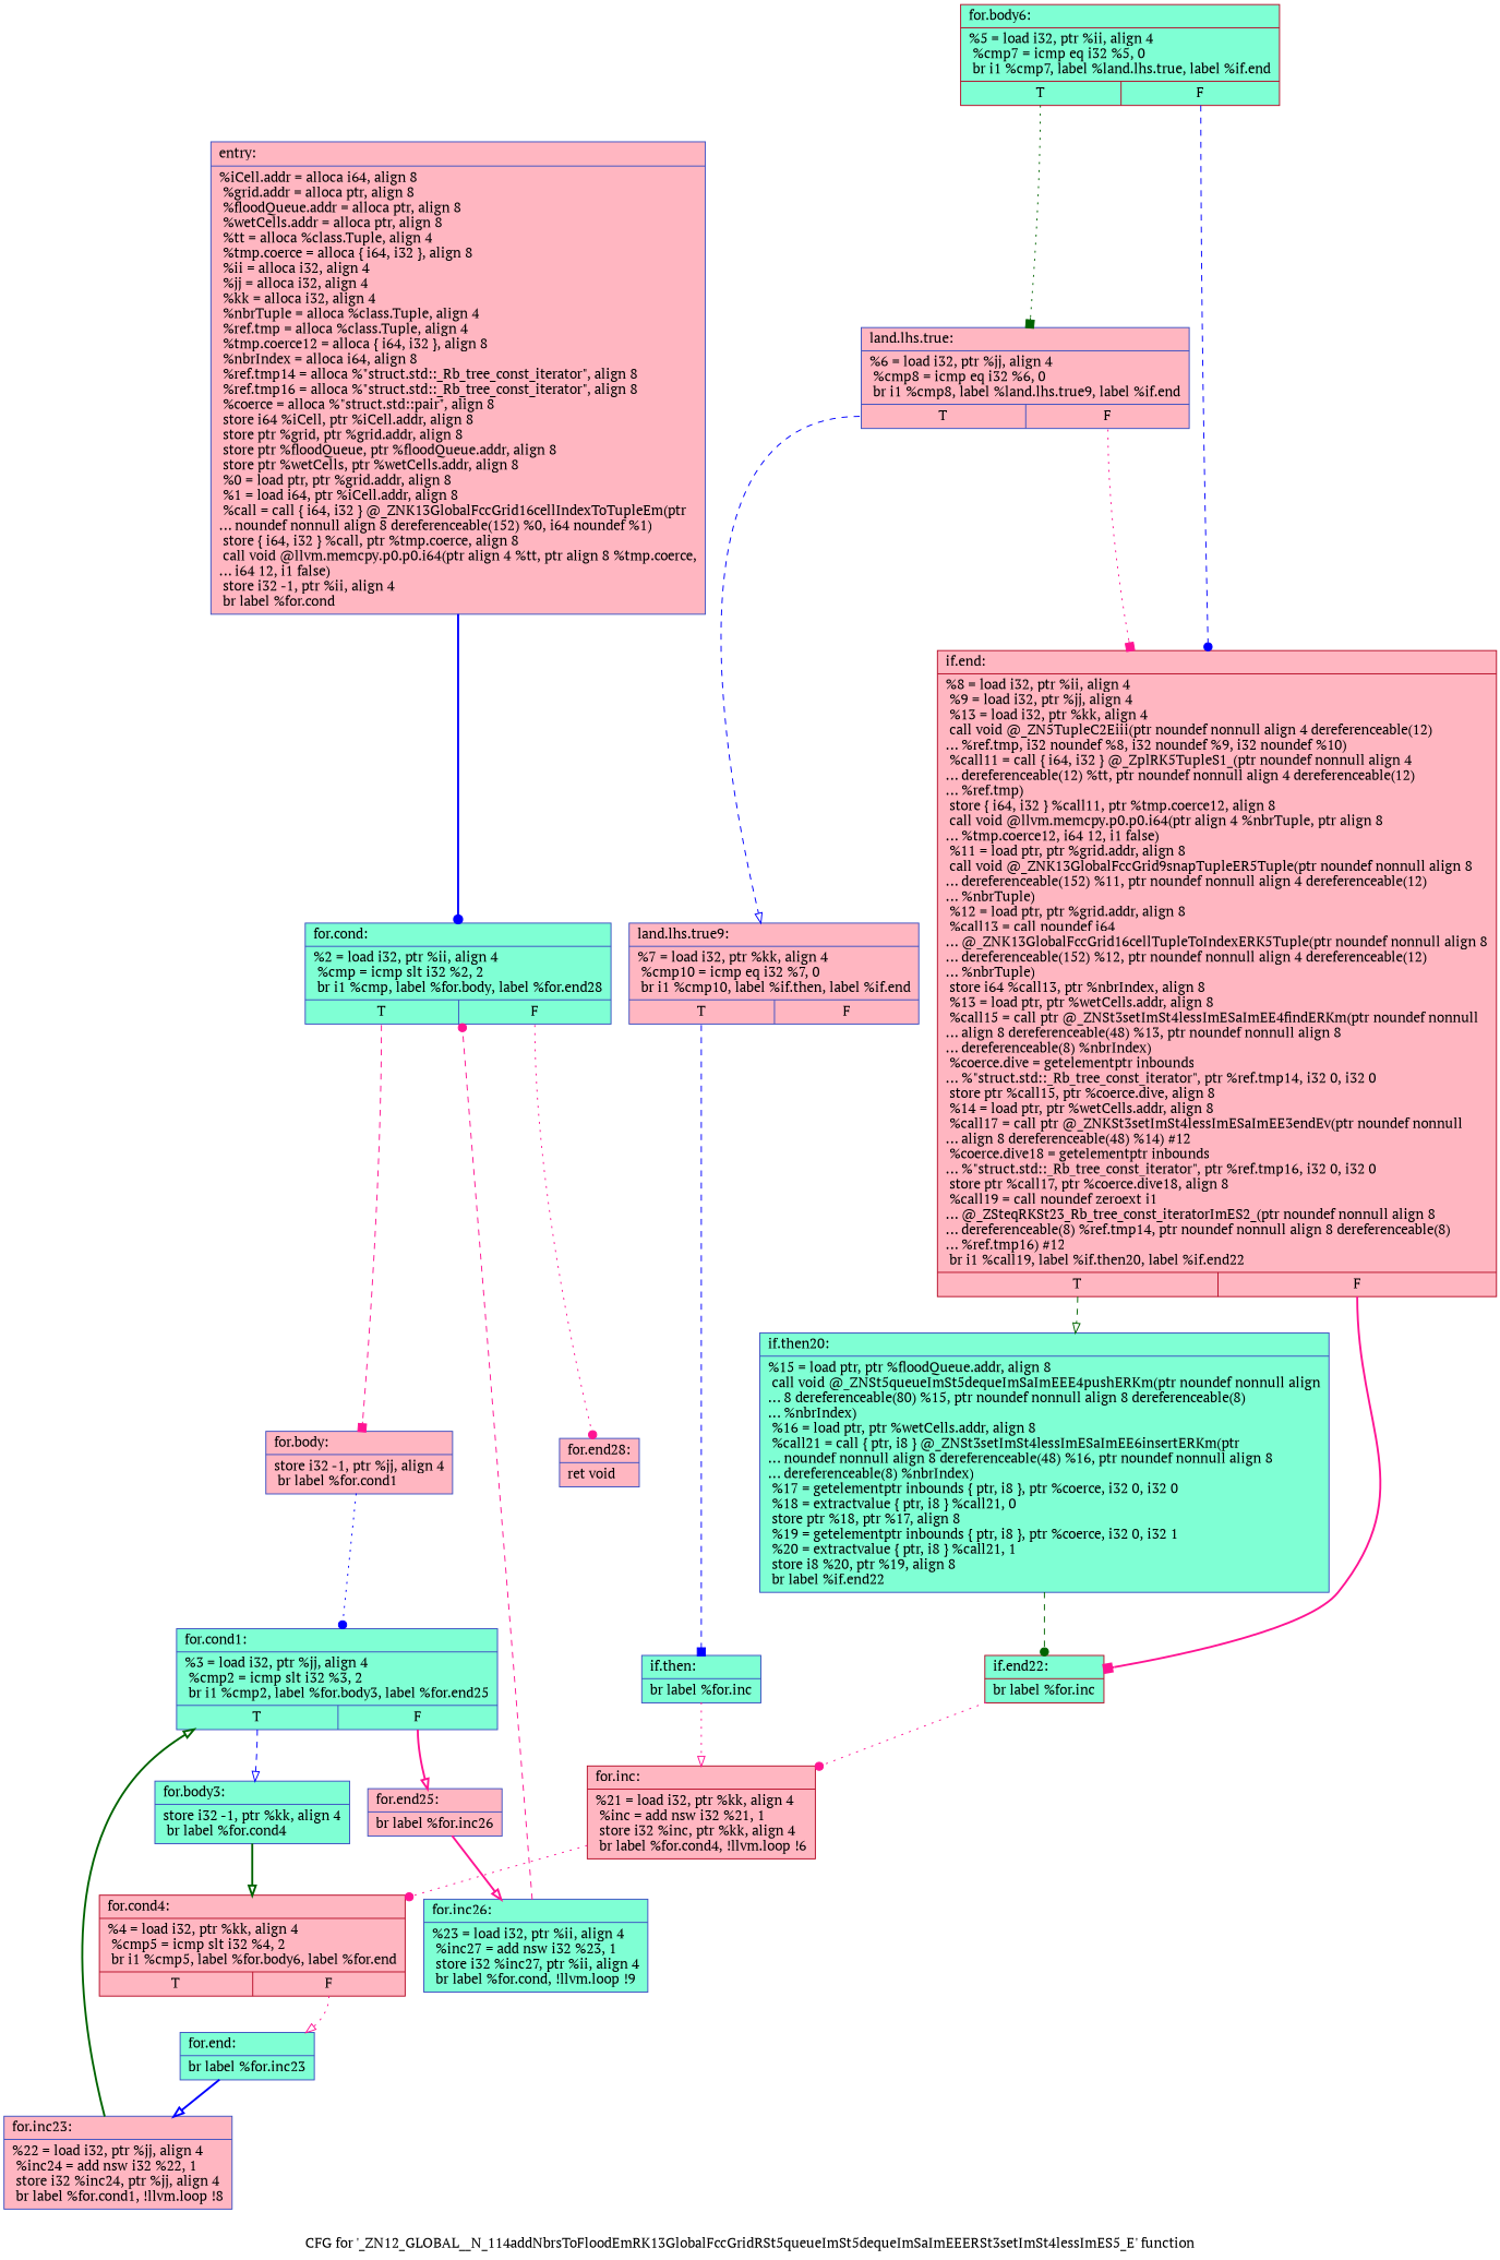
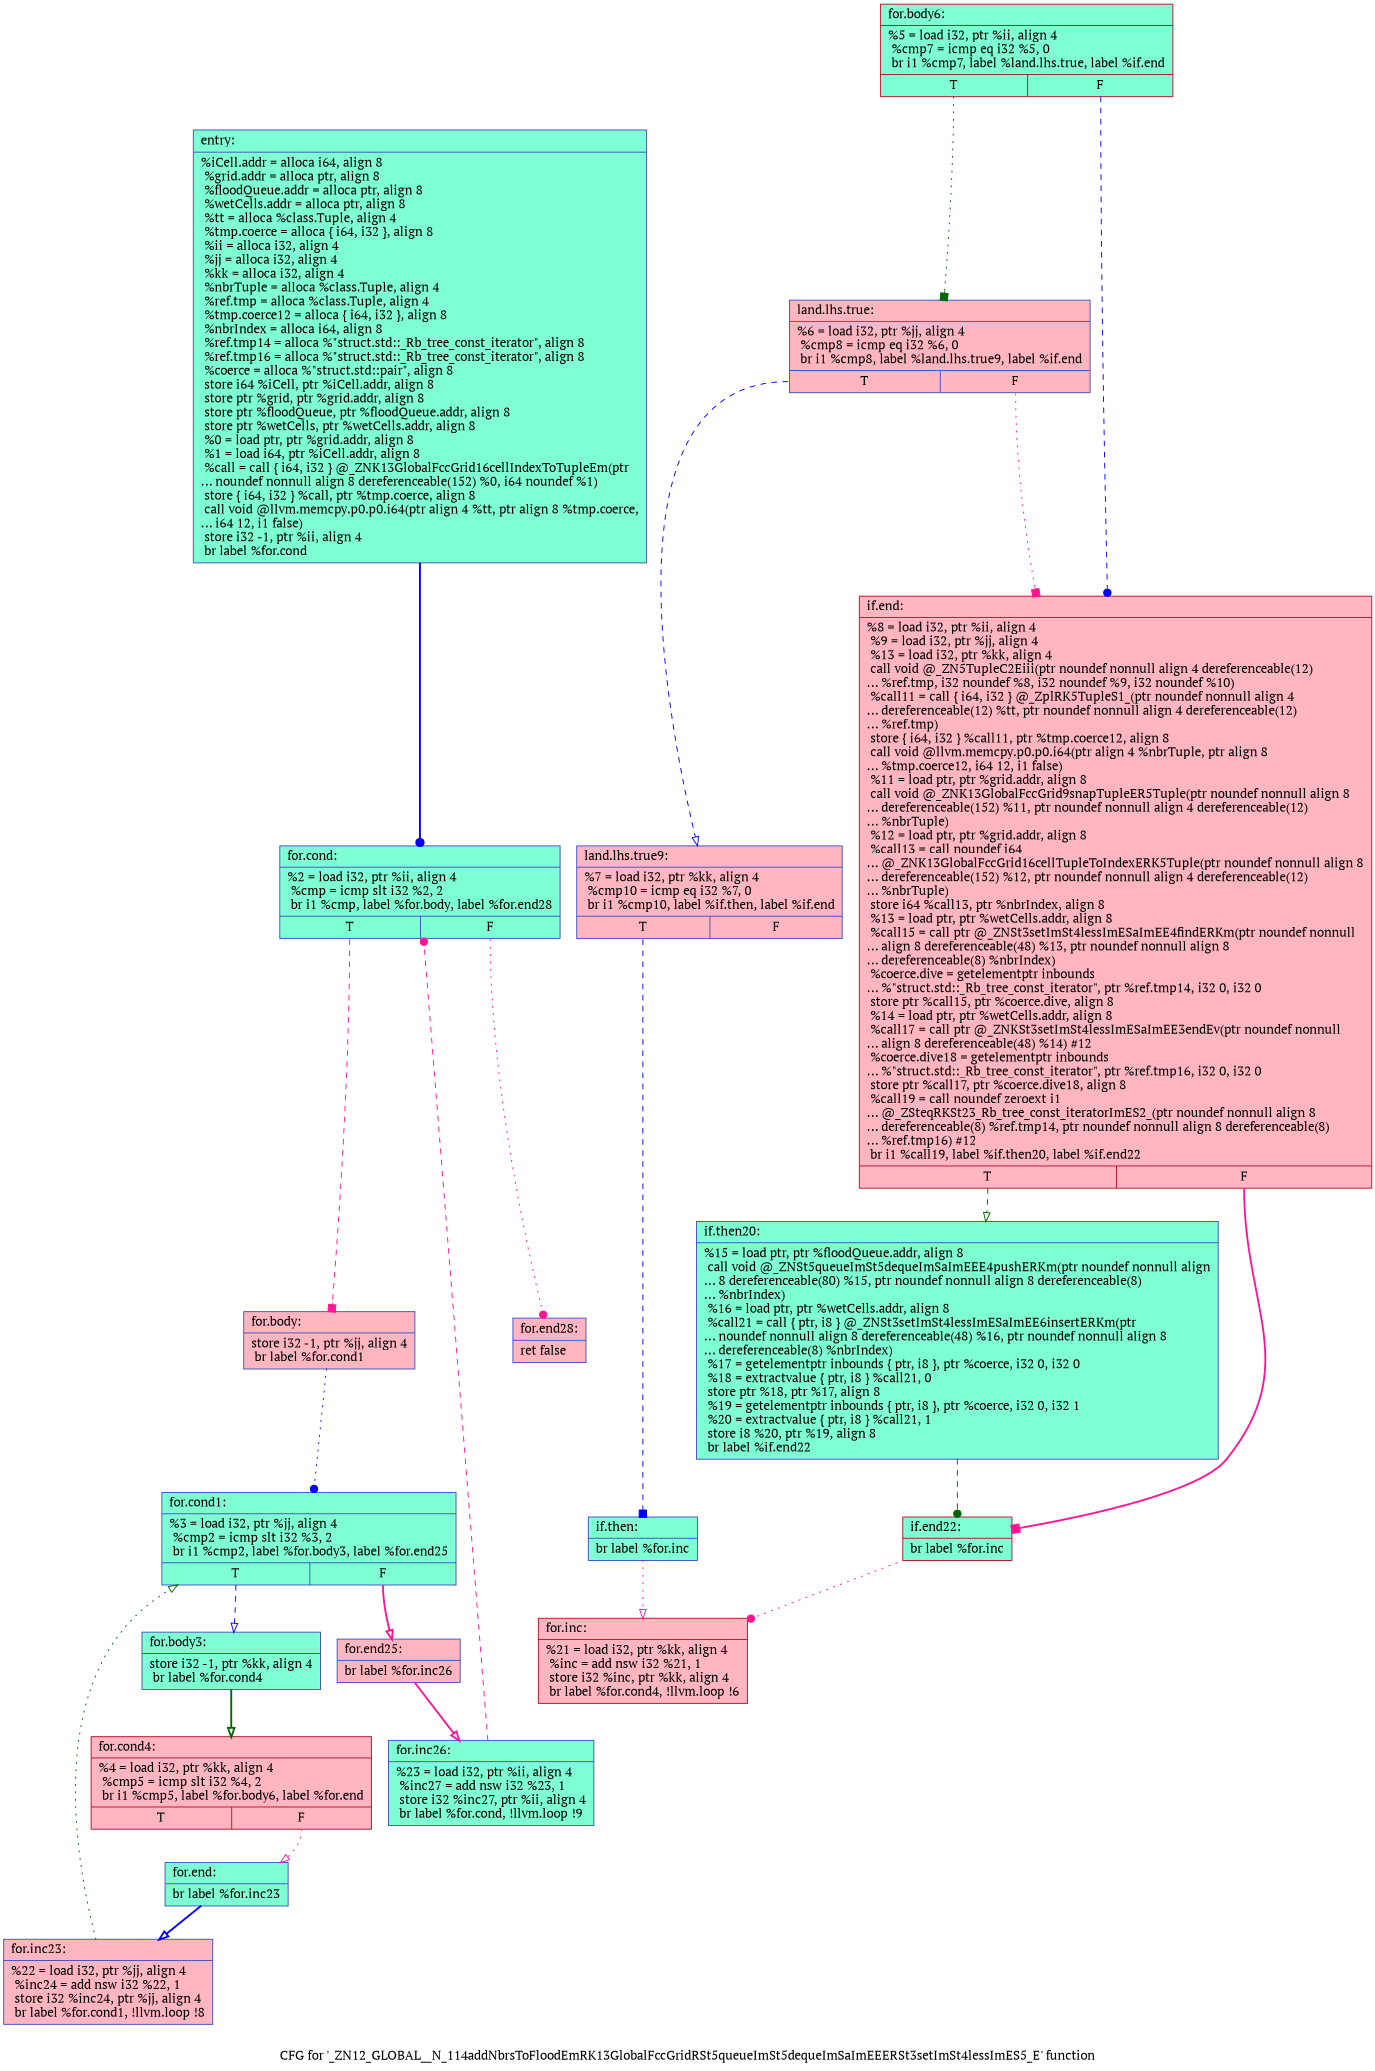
  digraph {
    fontname="PT Serif"
    label="CFG for '_ZN12_GLOBAL__N_114addNbrsToFloodEmRK13GlobalFccGridRSt5queueImSt5dequeImSaImEEERSt3setImSt4lessImES5_E' function"
    node [color="#3d50c3ff" fillcolor=lightpink fontname="PT Serif" shape=record style=filled]
    edge [arrowhead=onormal color=deeppink fontname="PT Serif" style=dashed]
-   n1 [label="{entry:\l|  %iCell.addr = alloca i64, align 8\l  %grid.addr = alloca ptr, align 8\l  %floodQueue.addr = alloca ptr, align 8\l  %wetCells.addr = alloca ptr, align 8\l  %tt = alloca %class.Tuple, align 4\l  %tmp.coerce = alloca \{ i64, i32 \}, align 8\l  %ii = alloca i32, align 4\l  %jj = alloca i32, align 4\l  %kk = alloca i32, align 4\l  %nbrTuple = alloca %class.Tuple, align 4\l  %ref.tmp = alloca %class.Tuple, align 4\l  %tmp.coerce12 = alloca \{ i64, i32 \}, align 8\l  %nbrIndex = alloca i64, align 8\l  %ref.tmp14 = alloca %\"struct.std::_Rb_tree_const_iterator\", align 8\l  %ref.tmp16 = alloca %\"struct.std::_Rb_tree_const_iterator\", align 8\l  %coerce = alloca %\"struct.std::pair\", align 8\l  store i64 %iCell, ptr %iCell.addr, align 8\l  store ptr %grid, ptr %grid.addr, align 8\l  store ptr %floodQueue, ptr %floodQueue.addr, align 8\l  store ptr %wetCells, ptr %wetCells.addr, align 8\l  %0 = load ptr, ptr %grid.addr, align 8\l  %1 = load i64, ptr %iCell.addr, align 8\l  %call = call \{ i64, i32 \} @_ZNK13GlobalFccGrid16cellIndexToTupleEm(ptr\l... noundef nonnull align 8 dereferenceable(152) %0, i64 noundef %1)\l  store \{ i64, i32 \} %call, ptr %tmp.coerce, align 8\l  call void @llvm.memcpy.p0.p0.i64(ptr align 4 %tt, ptr align 8 %tmp.coerce,\l... i64 12, i1 false)\l  store i32 -1, ptr %ii, align 4\l  br label %for.cond\l}"]
+   n1 [fillcolor=aquamarine label="{entry:\l|  %iCell.addr = alloca i64, align 8\l  %grid.addr = alloca ptr, align 8\l  %floodQueue.addr = alloca ptr, align 8\l  %wetCells.addr = alloca ptr, align 8\l  %tt = alloca %class.Tuple, align 4\l  %tmp.coerce = alloca \{ i64, i32 \}, align 8\l  %ii = alloca i32, align 4\l  %jj = alloca i32, align 4\l  %kk = alloca i32, align 4\l  %nbrTuple = alloca %class.Tuple, align 4\l  %ref.tmp = alloca %class.Tuple, align 4\l  %tmp.coerce12 = alloca \{ i64, i32 \}, align 8\l  %nbrIndex = alloca i64, align 8\l  %ref.tmp14 = alloca %\"struct.std::_Rb_tree_const_iterator\", align 8\l  %ref.tmp16 = alloca %\"struct.std::_Rb_tree_const_iterator\", align 8\l  %coerce = alloca %\"struct.std::pair\", align 8\l  store i64 %iCell, ptr %iCell.addr, align 8\l  store ptr %grid, ptr %grid.addr, align 8\l  store ptr %floodQueue, ptr %floodQueue.addr, align 8\l  store ptr %wetCells, ptr %wetCells.addr, align 8\l  %0 = load ptr, ptr %grid.addr, align 8\l  %1 = load i64, ptr %iCell.addr, align 8\l  %call = call \{ i64, i32 \} @_ZNK13GlobalFccGrid16cellIndexToTupleEm(ptr\l... noundef nonnull align 8 dereferenceable(152) %0, i64 noundef %1)\l  store \{ i64, i32 \} %call, ptr %tmp.coerce, align 8\l  call void @llvm.memcpy.p0.p0.i64(ptr align 4 %tt, ptr align 8 %tmp.coerce,\l... i64 12, i1 false)\l  store i32 -1, ptr %ii, align 4\l  br label %for.cond\l}"]
    n2 [fillcolor=aquamarine label="{for.cond:\l|  %2 = load i32, ptr %ii, align 4\l  %cmp = icmp slt i32 %2, 2\l  br i1 %cmp, label %for.body, label %for.end28\l|{<s0>T|<s1>F}}"]
    n3 [label="{for.body:\l|  store i32 -1, ptr %jj, align 4\l  br label %for.cond1\l}"]
-   n4 [label="{for.end28:\l|  ret void\l}"]
+   n4 [label="{for.end28:\l|  ret false\l}"]
    n5 [fillcolor=aquamarine label="{for.cond1:\l|  %3 = load i32, ptr %jj, align 4\l  %cmp2 = icmp slt i32 %3, 2\l  br i1 %cmp2, label %for.body3, label %for.end25\l|{<s0>T|<s1>F}}"]
    n6 [fillcolor=aquamarine label="{for.body3:\l|  store i32 -1, ptr %kk, align 4\l  br label %for.cond4\l}"]
    n7 [label="{for.end25:\l|  br label %for.inc26\l}"]
    n8 [color="#b70d28ff" label="{for.cond4:\l|  %4 = load i32, ptr %kk, align 4\l  %cmp5 = icmp slt i32 %4, 2\l  br i1 %cmp5, label %for.body6, label %for.end\l|{<s0>T|<s1>F}}"]
    n9 [fillcolor=aquamarine label="{for.inc26:\l|  %23 = load i32, ptr %ii, align 4\l  %inc27 = add nsw i32 %23, 1\l  store i32 %inc27, ptr %ii, align 4\l  br label %for.cond, !llvm.loop !9\l}"]
    n10 [fillcolor=aquamarine label="{for.end:\l|  br label %for.inc23\l}"]
    n11 [color="#b70d28ff" fillcolor=aquamarine label="{for.body6:\l|  %5 = load i32, ptr %ii, align 4\l  %cmp7 = icmp eq i32 %5, 0\l  br i1 %cmp7, label %land.lhs.true, label %if.end\l|{<s0>T|<s1>F}}"]
    n12 [label="{land.lhs.true:\l|  %6 = load i32, ptr %jj, align 4\l  %cmp8 = icmp eq i32 %6, 0\l  br i1 %cmp8, label %land.lhs.true9, label %if.end\l|{<s0>T|<s1>F}}"]
    n13 [color="#b70d28ff" label="{if.end:\l|  %8 = load i32, ptr %ii, align 4\l  %9 = load i32, ptr %jj, align 4\l  %13 = load i32, ptr %kk, align 4\l  call void @_ZN5TupleC2Eiii(ptr noundef nonnull align 4 dereferenceable(12)\l... %ref.tmp, i32 noundef %8, i32 noundef %9, i32 noundef %10)\l  %call11 = call \{ i64, i32 \} @_ZplRK5TupleS1_(ptr noundef nonnull align 4\l... dereferenceable(12) %tt, ptr noundef nonnull align 4 dereferenceable(12)\l... %ref.tmp)\l  store \{ i64, i32 \} %call11, ptr %tmp.coerce12, align 8\l  call void @llvm.memcpy.p0.p0.i64(ptr align 4 %nbrTuple, ptr align 8\l... %tmp.coerce12, i64 12, i1 false)\l  %11 = load ptr, ptr %grid.addr, align 8\l  call void @_ZNK13GlobalFccGrid9snapTupleER5Tuple(ptr noundef nonnull align 8\l... dereferenceable(152) %11, ptr noundef nonnull align 4 dereferenceable(12)\l... %nbrTuple)\l  %12 = load ptr, ptr %grid.addr, align 8\l  %call13 = call noundef i64\l... @_ZNK13GlobalFccGrid16cellTupleToIndexERK5Tuple(ptr noundef nonnull align 8\l... dereferenceable(152) %12, ptr noundef nonnull align 4 dereferenceable(12)\l... %nbrTuple)\l  store i64 %call13, ptr %nbrIndex, align 8\l  %13 = load ptr, ptr %wetCells.addr, align 8\l  %call15 = call ptr @_ZNSt3setImSt4lessImESaImEE4findERKm(ptr noundef nonnull\l... align 8 dereferenceable(48) %13, ptr noundef nonnull align 8\l... dereferenceable(8) %nbrIndex)\l  %coerce.dive = getelementptr inbounds\l... %\"struct.std::_Rb_tree_const_iterator\", ptr %ref.tmp14, i32 0, i32 0\l  store ptr %call15, ptr %coerce.dive, align 8\l  %14 = load ptr, ptr %wetCells.addr, align 8\l  %call17 = call ptr @_ZNKSt3setImSt4lessImESaImEE3endEv(ptr noundef nonnull\l... align 8 dereferenceable(48) %14) #12\l  %coerce.dive18 = getelementptr inbounds\l... %\"struct.std::_Rb_tree_const_iterator\", ptr %ref.tmp16, i32 0, i32 0\l  store ptr %call17, ptr %coerce.dive18, align 8\l  %call19 = call noundef zeroext i1\l... @_ZSteqRKSt23_Rb_tree_const_iteratorImES2_(ptr noundef nonnull align 8\l... dereferenceable(8) %ref.tmp14, ptr noundef nonnull align 8 dereferenceable(8)\l... %ref.tmp16) #12\l  br i1 %call19, label %if.then20, label %if.end22\l|{<s0>T|<s1>F}}"]
    n14 [label="{for.inc23:\l|  %22 = load i32, ptr %jj, align 4\l  %inc24 = add nsw i32 %22, 1\l  store i32 %inc24, ptr %jj, align 4\l  br label %for.cond1, !llvm.loop !8\l}"]
    n15 [label="{land.lhs.true9:\l|  %7 = load i32, ptr %kk, align 4\l  %cmp10 = icmp eq i32 %7, 0\l  br i1 %cmp10, label %if.then, label %if.end\l|{<s0>T|<s1>F}}"]
    n16 [fillcolor=aquamarine label="{if.then20:\l|  %15 = load ptr, ptr %floodQueue.addr, align 8\l  call void @_ZNSt5queueImSt5dequeImSaImEEE4pushERKm(ptr noundef nonnull align\l... 8 dereferenceable(80) %15, ptr noundef nonnull align 8 dereferenceable(8)\l... %nbrIndex)\l  %16 = load ptr, ptr %wetCells.addr, align 8\l  %call21 = call \{ ptr, i8 \} @_ZNSt3setImSt4lessImESaImEE6insertERKm(ptr\l... noundef nonnull align 8 dereferenceable(48) %16, ptr noundef nonnull align 8\l... dereferenceable(8) %nbrIndex)\l  %17 = getelementptr inbounds \{ ptr, i8 \}, ptr %coerce, i32 0, i32 0\l  %18 = extractvalue \{ ptr, i8 \} %call21, 0\l  store ptr %18, ptr %17, align 8\l  %19 = getelementptr inbounds \{ ptr, i8 \}, ptr %coerce, i32 0, i32 1\l  %20 = extractvalue \{ ptr, i8 \} %call21, 1\l  store i8 %20, ptr %19, align 8\l  br label %if.end22\l}"]
    n17 [color="#b70d28ff" fillcolor=aquamarine label="{if.end22:\l|  br label %for.inc\l}"]
    n18 [fillcolor=aquamarine label="{if.then:\l|  br label %for.inc\l}"]
    n19 [color="#b70d28ff" label="{for.inc:\l|  %21 = load i32, ptr %kk, align 4\l  %inc = add nsw i32 %21, 1\l  store i32 %inc, ptr %kk, align 4\l  br label %for.cond4, !llvm.loop !6\l}"]
    n1 -> n2 [arrowhead=dot color=blue style=bold]
    n2 -> n3 [arrowhead=box tailport=s0]
    n2 -> n4 [arrowhead=dot style=dotted tailport=s1]
    n3 -> n5 [arrowhead=dot color=blue style=dotted]
    n5 -> n6 [color=blue tailport=s0]
    n5 -> n7 [style=bold tailport=s1]
    n6 -> n8 [color=darkgreen style=bold]
    n7 -> n9 [style=bold]
    n8 -> n10 [style=dotted tailport=s1]
    n9 -> n2 [arrowhead=dot]
    n10 -> n14 [color=blue style=bold]
    n11 -> n12 [arrowhead=box color=darkgreen style=dotted tailport=s0]
    n11 -> n13 [arrowhead=dot color=blue tailport=s1]
    n12 -> n13 [arrowhead=box style=dotted tailport=s1]
    n12 -> n15 [color=blue tailport=s0]
    n13 -> n16 [color=darkgreen tailport=s0]
    n13 -> n17 [arrowhead=box style=bold tailport=s1]
-   n14 -> n5 [color=darkgreen style=bold]
+   n14 -> n5 [color=darkgreen style=dotted]
    n15 -> n18 [arrowhead=box color=blue tailport=s0]
    n16 -> n17 [arrowhead=dot color=darkgreen]
    n17 -> n19 [arrowhead=dot style=dotted]
    n18 -> n19 [style=dotted]
-   n19 -> n8 [arrowhead=dot style=dotted]
  }
